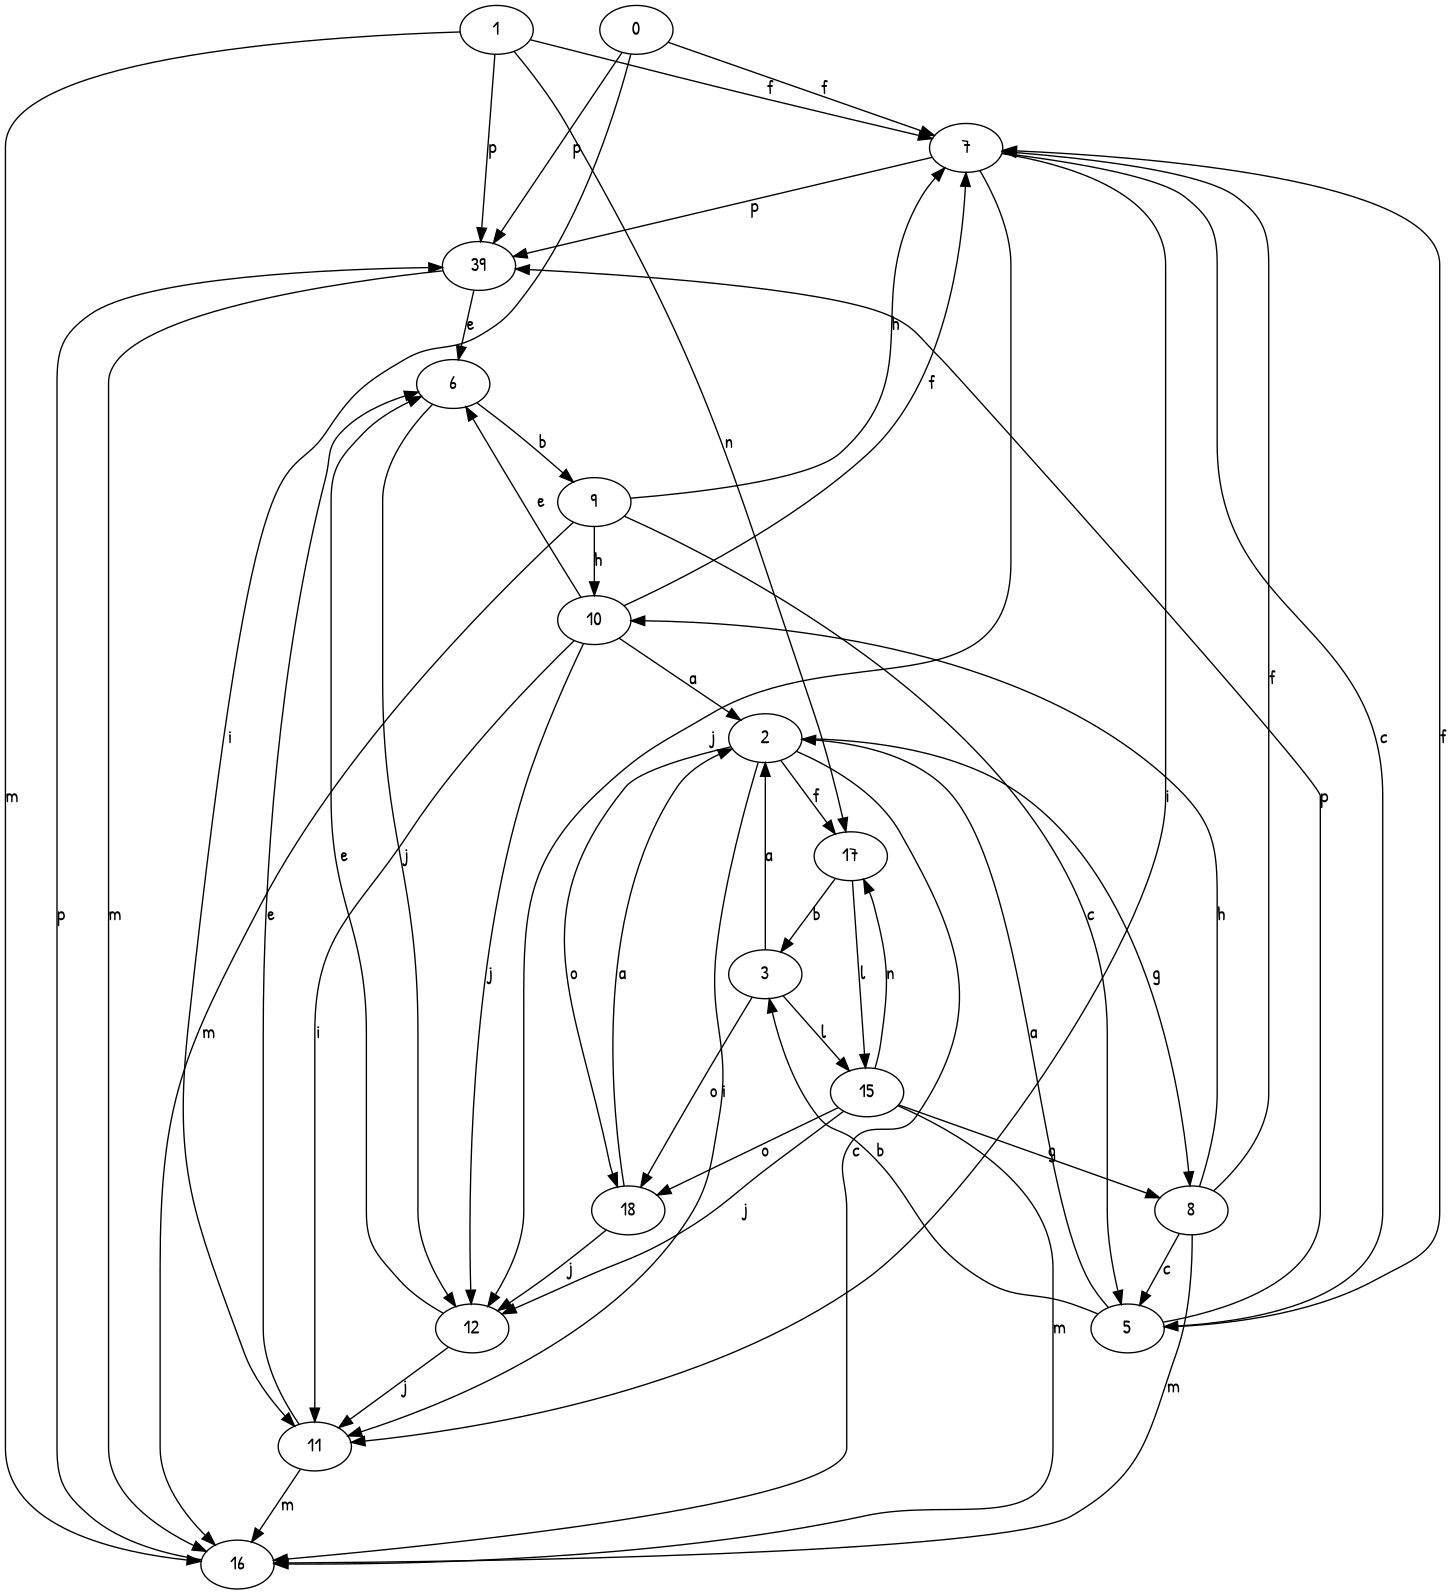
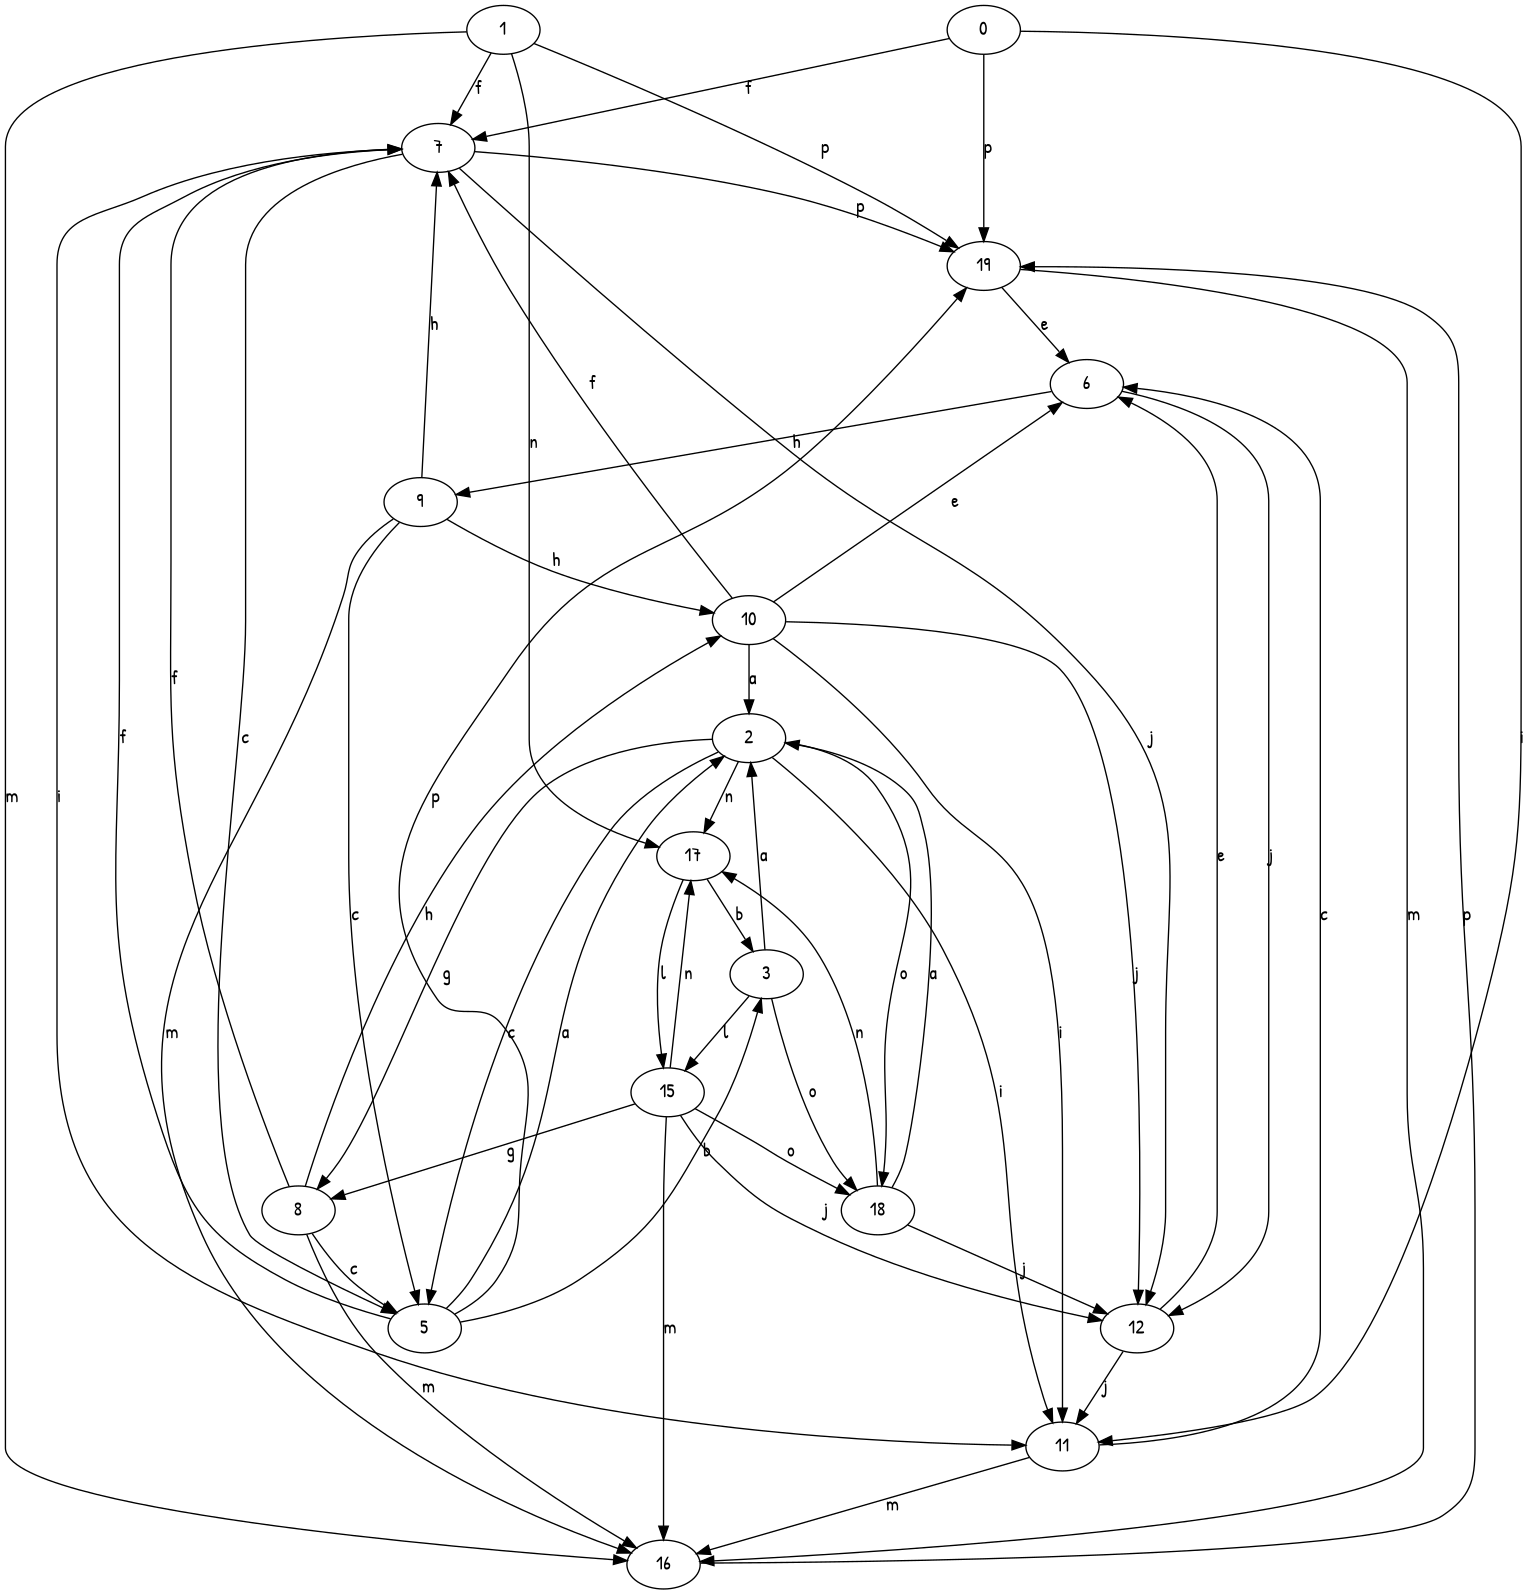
  strict digraph {
    fontname="Patrick Hand"
    node [fontname="Patrick Hand"]
    edge [fontname="Patrick Hand"]
    1
    7
    16
    17
-   19 [label=39]
+   19
    5
    11
    12
    3
    15
    6
    2
    8
    18
    10
    0
    9
    1 -> 7 [label=f]
    1 -> 16 [label=m]
    1 -> 17 [label=n]
    1 -> 19 [label=p]
    7 -> 19 [label=p]
    7 -> 5 [label=c]
    7 -> 11 [label=i]
    7 -> 12 [label=j]
    16 -> 19 [label=p]
    17 -> 3 [label=b]
    17 -> 15 [label=l]
    19 -> 16 [label=m]
    19 -> 6 [label=e]
    5 -> 7 [label=f]
    5 -> 19 [label=p]
    5 -> 3 [label=b]
    5 -> 2 [label=a]
    11 -> 16 [label=m]
-   11 -> 6 [label=e]
+   11 -> 6 [label=c]
    12 -> 11 [label=j]
    12 -> 6 [label=e]
    3 -> 15 [label=l]
    3 -> 2 [label=a]
    3 -> 18 [label=o]
    15 -> 16 [label=m]
    15 -> 17 [label=n]
    15 -> 12 [label=j]
    15 -> 8 [label=g]
    15 -> 18 [label=o]
    6 -> 12 [label=j]
-   6 -> 9 [label=b]
-   2 -> 17 [label=f]
-   2 -> 16 [label=c]
+   6 -> 9 [label=h]
+   2 -> 17 [label=n]
+   2 -> 5 [label=c]
    2 -> 11 [label=i]
    2 -> 8 [label=g]
    2 -> 18 [label=o]
    8 -> 7 [label=f]
    8 -> 16 [label=m]
    8 -> 5 [label=c]
    8 -> 10 [label=h]
+   18 -> 17 [label=n]
    18 -> 12 [label=j]
    18 -> 2 [label=a]
    10 -> 7 [label=f]
    10 -> 11 [label=i]
    10 -> 12 [label=j]
    10 -> 6 [label=e]
    10 -> 2 [label=a]
    0 -> 7 [label=f]
    0 -> 19 [label=p]
    0 -> 11 [label=i]
    9 -> 7 [label=h]
    9 -> 16 [label=m]
    9 -> 5 [label=c]
    9 -> 10 [label=h]
  }
